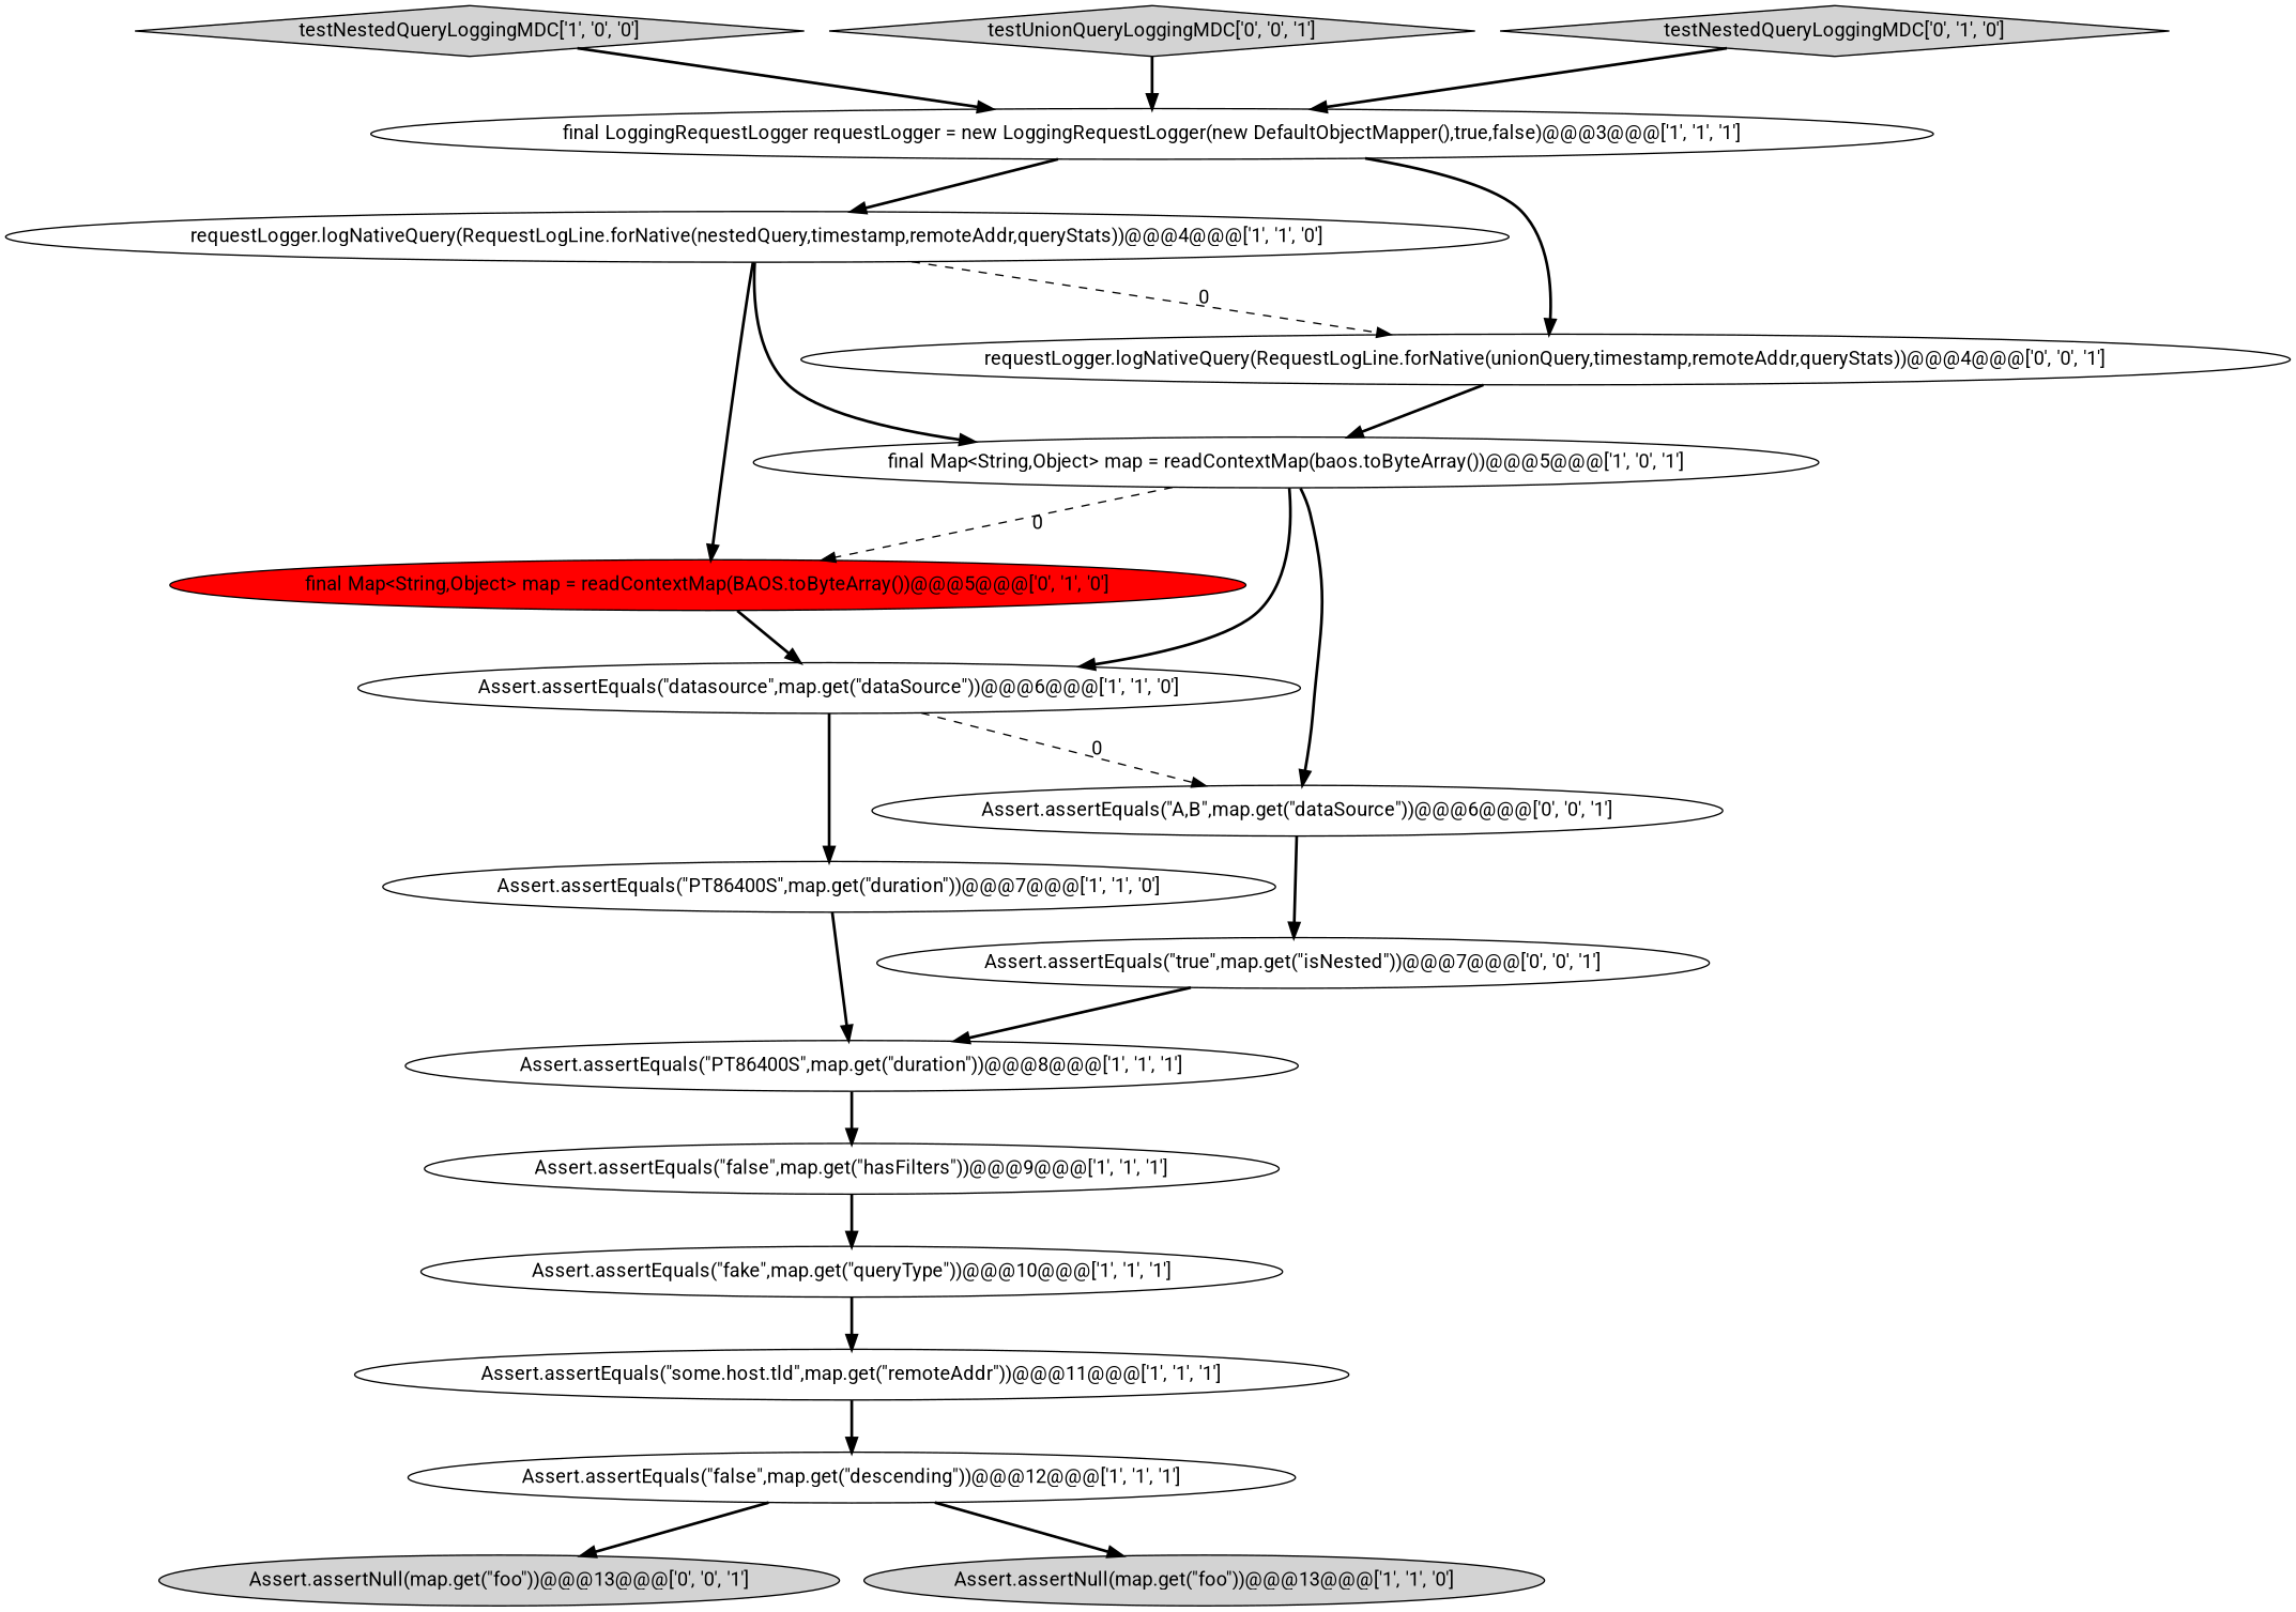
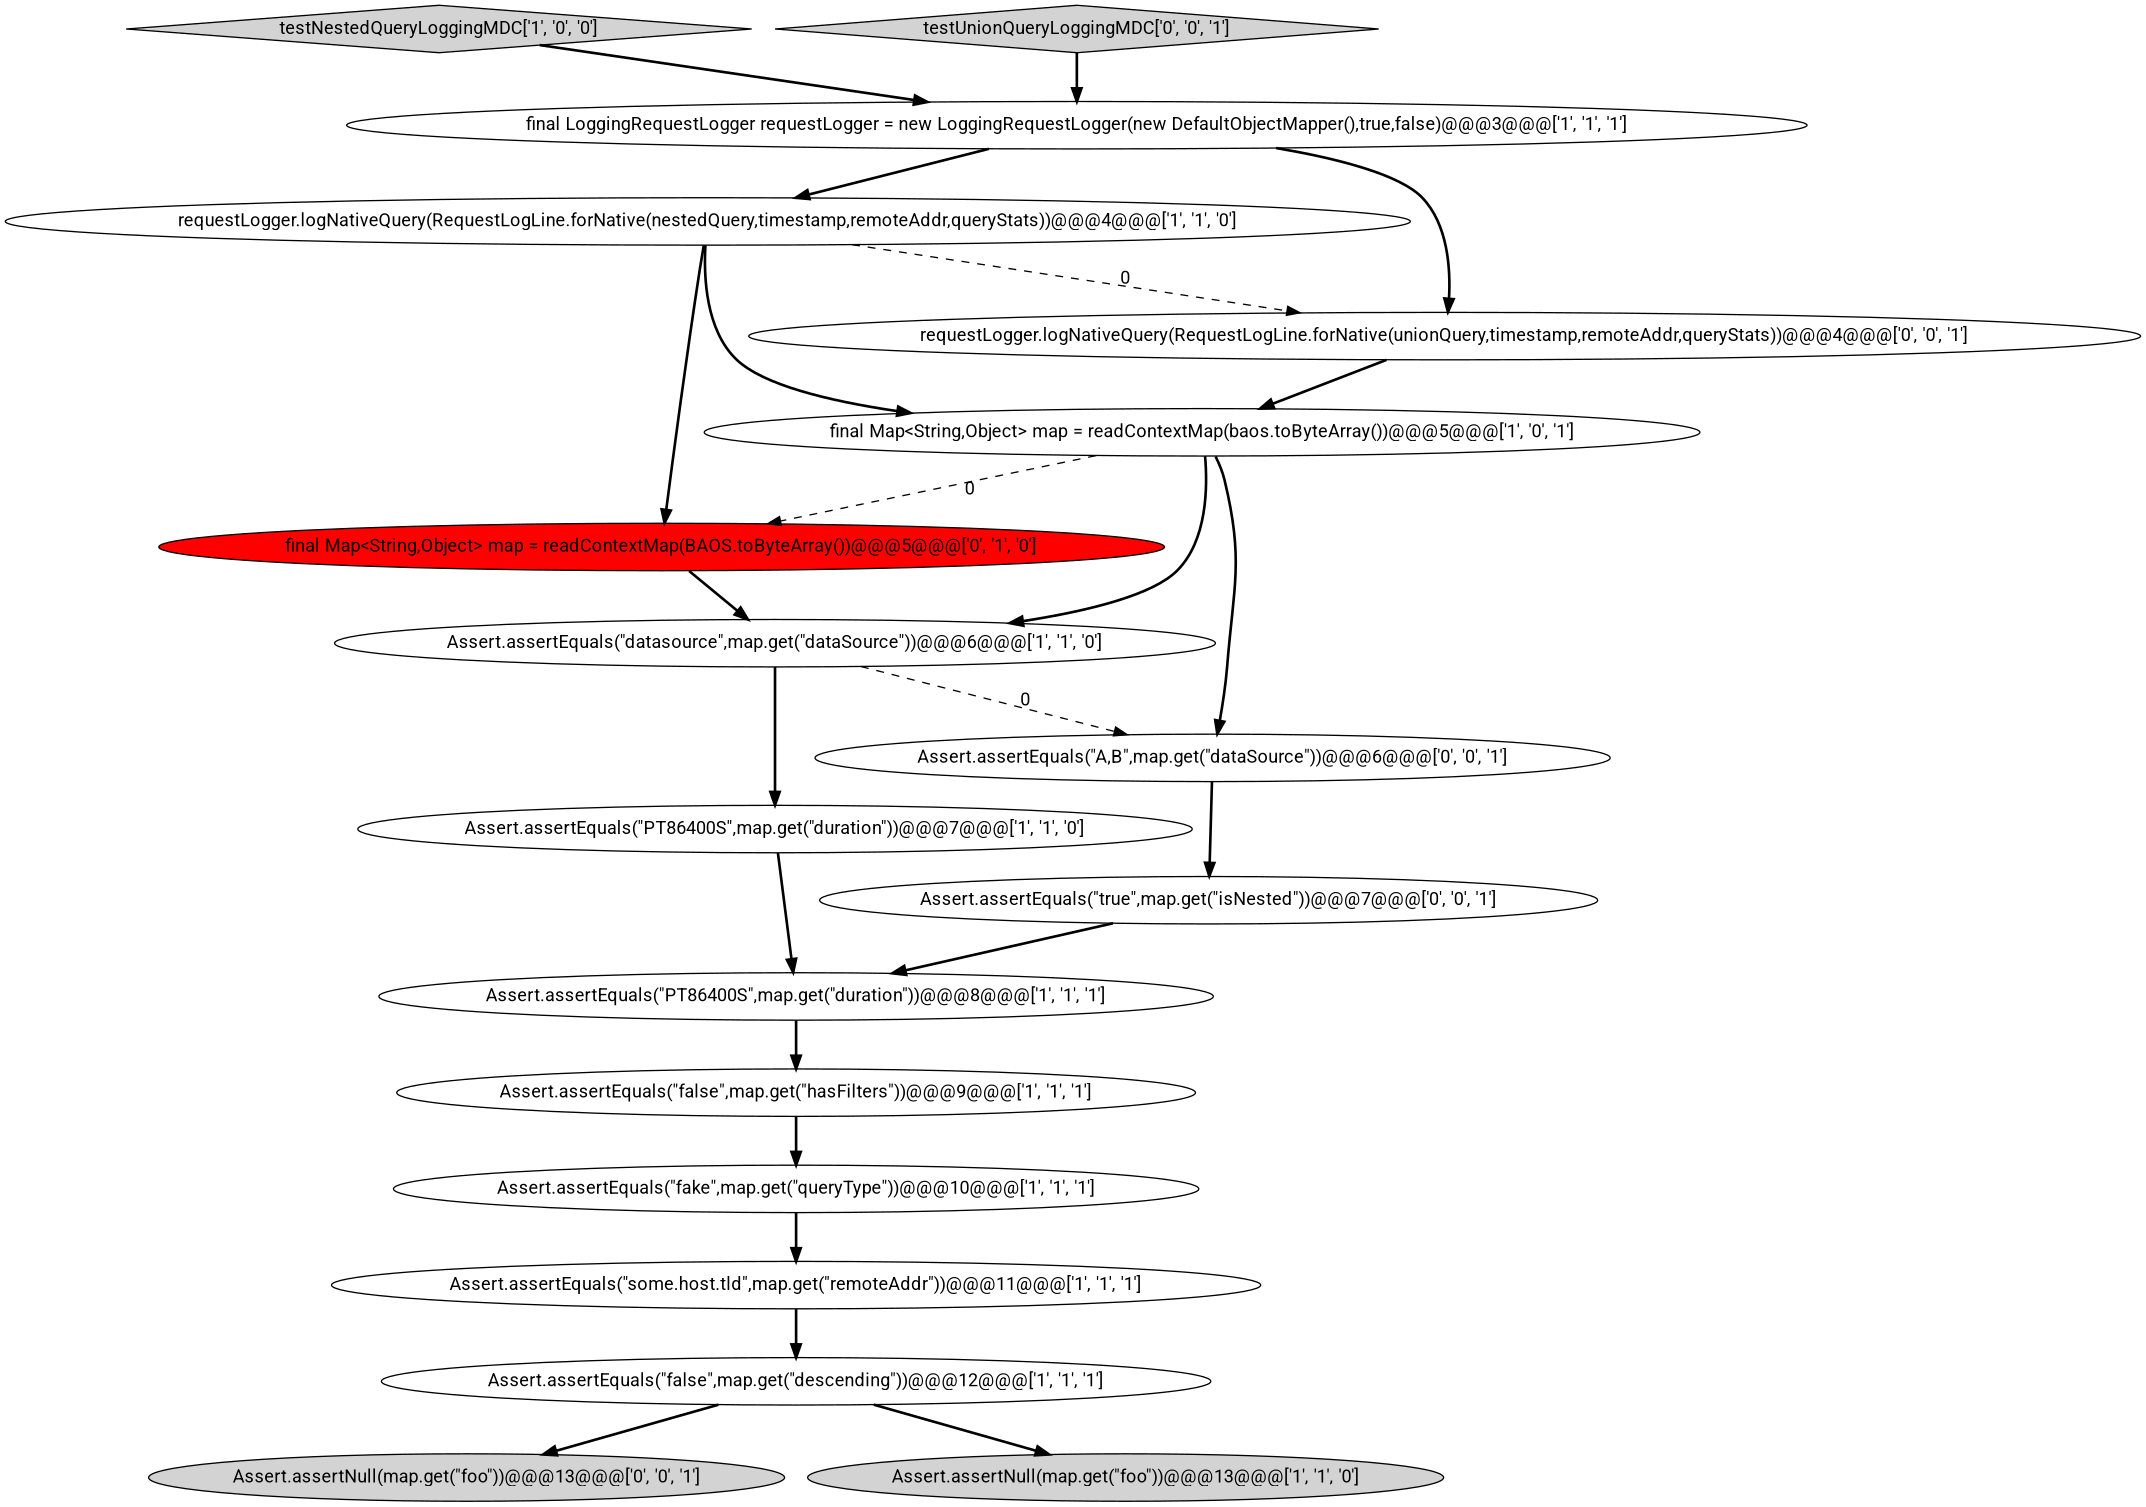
  digraph {
    fontname=Roboto
    node [fillcolor=white shape=ellipse style=filled fontname=Roboto]
    edge [style=bold fontname=Roboto]
    n1 [fillcolor=lightgray label="testNestedQueryLoggingMDC['1', '0', '0']" shape=diamond]
    n2 [label="final LoggingRequestLogger requestLogger = new LoggingRequestLogger(new DefaultObjectMapper(),true,false)@@@3@@@['1', '1', '1']"]
    n3 [fillcolor=lightgray label="Assert.assertNull(map.get(\"foo\"))@@@13@@@['0', '0', '1']"]
    n4 [label="Assert.assertEquals(\"fake\",map.get(\"queryType\"))@@@10@@@['1', '1', '1']"]
    n5 [label="Assert.assertEquals(\"some.host.tld\",map.get(\"remoteAddr\"))@@@11@@@['1', '1', '1']"]
    n6 [label="requestLogger.logNativeQuery(RequestLogLine.forNative(unionQuery,timestamp,remoteAddr,queryStats))@@@4@@@['0', '0', '1']"]
    n7 [label="requestLogger.logNativeQuery(RequestLogLine.forNative(nestedQuery,timestamp,remoteAddr,queryStats))@@@4@@@['1', '1', '0']"]
    n8 [label="Assert.assertEquals(\"A,B\",map.get(\"dataSource\"))@@@6@@@['0', '0', '1']"]
    n9 [label="Assert.assertEquals(\"true\",map.get(\"isNested\"))@@@7@@@['0', '0', '1']"]
    n10 [label="Assert.assertEquals(\"false\",map.get(\"descending\"))@@@12@@@['1', '1', '1']"]
    n11 [fillcolor=lightgray label="Assert.assertNull(map.get(\"foo\"))@@@13@@@['1', '1', '0']"]
    n12 [label="Assert.assertEquals(\"false\",map.get(\"hasFilters\"))@@@9@@@['1', '1', '1']"]
    n13 [label="Assert.assertEquals(\"PT86400S\",map.get(\"duration\"))@@@8@@@['1', '1', '1']"]
    n14 [fillcolor=lightgray label="testUnionQueryLoggingMDC['0', '0', '1']" shape=diamond]
    n15 [label="Assert.assertEquals(\"datasource\",map.get(\"dataSource\"))@@@6@@@['1', '1', '0']"]
    n16 [label="Assert.assertEquals(\"PT86400S\",map.get(\"duration\"))@@@7@@@['1', '1', '0']"]
-   n17 [fillcolor=lightgray label="testNestedQueryLoggingMDC['0', '1', '0']" shape=diamond]
    n18 [fillcolor=red label="final Map<String,Object> map = readContextMap(BAOS.toByteArray())@@@5@@@['0', '1', '0']"]
    n19 [label="final Map<String,Object> map = readContextMap(baos.toByteArray())@@@5@@@['1', '0', '1']"]
    n1 -> n2
    n2 -> n6
    n2 -> n7
    n4 -> n5
    n5 -> n10
    n6 -> n19
    n7 -> n6 [label=0 style=dashed]
    n7 -> n18
    n7 -> n19
    n8 -> n9
    n9 -> n13
    n10 -> n3
    n10 -> n11
    n12 -> n4
    n13 -> n12
    n14 -> n2
    n15 -> n8 [label=0 style=dashed]
    n15 -> n16
    n16 -> n13
-   n17 -> n2
    n18 -> n15
    n19 -> n8
    n19 -> n15
    n19 -> n18 [label=0 style=dashed]
  }
